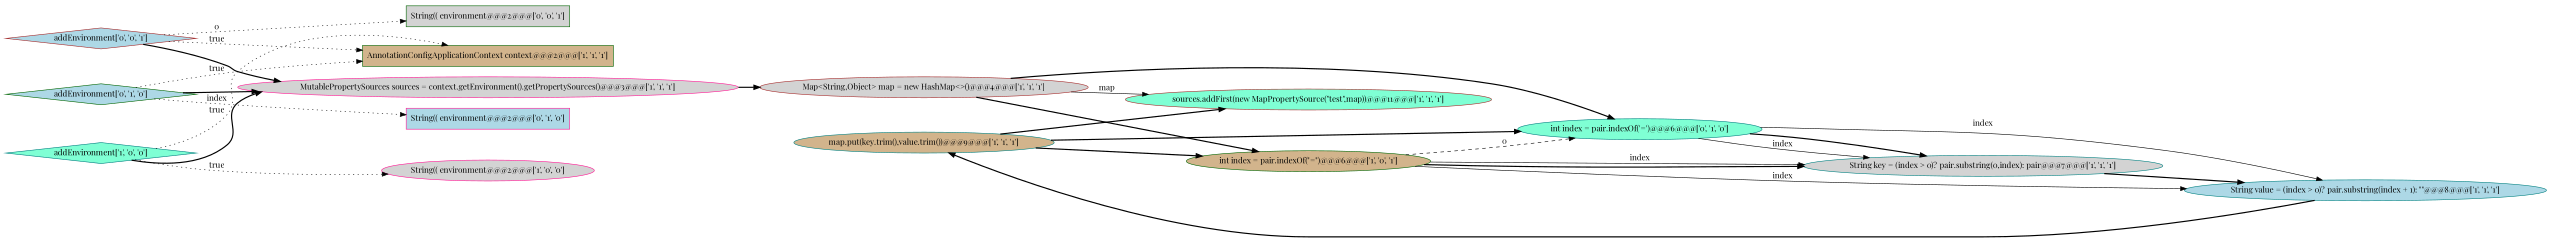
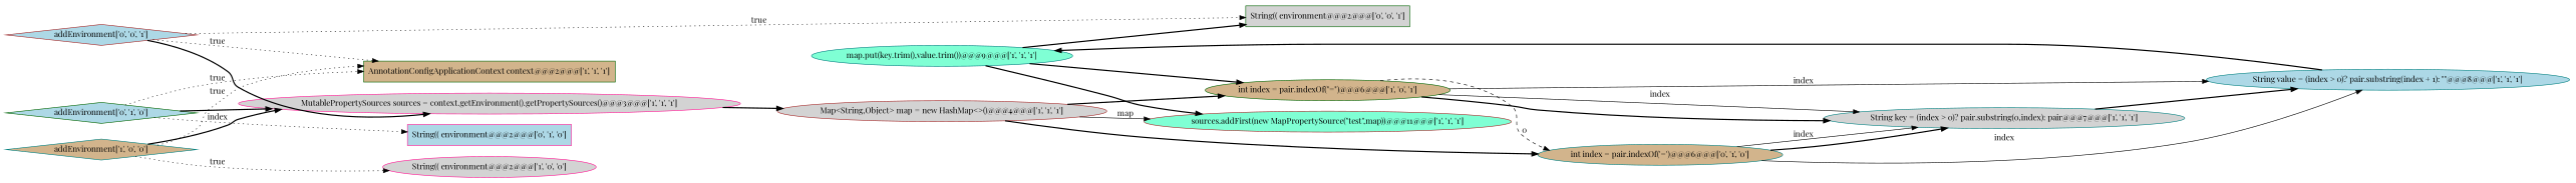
  digraph {
    fontname="Playfair Display"
    rankdir=LR
    node [color=teal fillcolor=lightgrey fontname="Playfair Display" shape=ellipse style=filled]
    edge [fontname="Playfair Display" style=bold]
-   n1 [fillcolor=tan label="map.put(key.trim(),value.trim())@@@9@@@['1', '1', '1']"]
+   n1 [fillcolor=aquamarine label="map.put(key.trim(),value.trim())@@@9@@@['1', '1', '1']"]
    n2 [color=brown fillcolor=aquamarine label="sources.addFirst(new MapPropertySource(\"test\",map))@@@11@@@['1', '1', '1']"]
    n3 [color=darkgreen fillcolor=tan label="int index = pair.indexOf(\"=\")@@@6@@@['1', '0', '1']"]
-   n4 [fillcolor=aquamarine label="int index = pair.indexOf('=')@@@6@@@['0', '1', '0']"]
+   n4 [fillcolor=tan label="int index = pair.indexOf('=')@@@6@@@['0', '1', '0']"]
    n5 [label="String key = (index > 0)? pair.substring(0,index): pair@@@7@@@['1', '1', '1']"]
    n6 [fillcolor=lightblue label="String value = (index > 0)? pair.substring(index + 1): \"\"@@@8@@@['1', '1', '1']"]
    n7 [color=darkgreen fillcolor=tan label="AnnotationConfigApplicationContext context@@@2@@@['1', '1', '1']" shape=box]
    n8 [color=brown fillcolor=lightblue label="addEnvironment['0', '0', '1']" shape=diamond]
    n9 [color=darkgreen label="String(( environment@@@2@@@['0', '0', '1']" shape=box]
    n10 [color=deeppink label="MutablePropertySources sources = context.getEnvironment().getPropertySources()@@@3@@@['1', '1', '1']"]
    n11 [color=brown label="Map<String,Object> map = new HashMap<>()@@@4@@@['1', '1', '1']"]
    n12 [color=darkgreen fillcolor=lightblue label="addEnvironment['0', '1', '0']" shape=diamond]
    n13 [color=deeppink fillcolor=lightblue label="String(( environment@@@2@@@['0', '1', '0']" shape=box]
-   n14 [fillcolor=aquamarine label="addEnvironment['1', '0', '0']" shape=diamond]
+   n14 [fillcolor=tan label="addEnvironment['1', '0', '0']" shape=diamond]
    n15 [color=deeppink label="String(( environment@@@2@@@['1', '0', '0']"]
    n1 -> n2
    n1 -> n3
-   n1 -> n4
+   n1 -> n9
    n3 -> n4 [label=0 style=dashed]
    n3 -> n5 [label=index style=solid]
    n3 -> n5
    n3 -> n6 [label=index style=solid]
    n4 -> n5
    n4 -> n5 [label=index style=solid]
    n4 -> n6 [label=index style=solid]
    n5 -> n6
    n6 -> n1
    n8 -> n7 [label=true style=dotted]
-   n8 -> n9 [label=0 style=dotted]
+   n8 -> n9 [label=true style=dotted]
    n8 -> n10
    n10 -> n11
    n11 -> n2 [label=map style=solid]
    n11 -> n3
    n11 -> n4
    n12 -> n7 [label=true style=dotted]
    n12 -> n10
    n12 -> n13 [label=index style=dotted]
    n14 -> n7 [label=true style=dotted]
    n14 -> n10
    n14 -> n15 [label=true style=dotted]
  }
